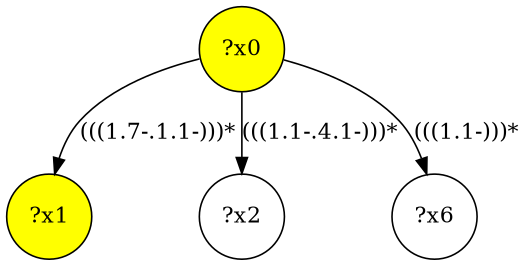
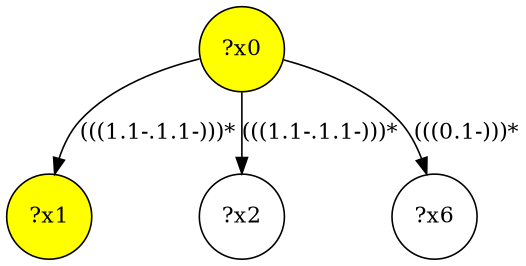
  digraph {
    node [shape=circle]
    n1 [fillcolor=yellow label="?x0" style="filled,"]
    n2 [fillcolor=yellow label="?x1" style="filled,"]
    n3 [label="?x2"]
    n4 [label="?x6"]
-   n1 -> n2 [label="(((1.7-.1.1-)))*"]
-   n1 -> n3 [label="(((1.1-.4.1-)))*"]
-   n1 -> n4 [label="(((1.1-)))*"]
+   n1 -> n2 [label="(((1.1-.1.1-)))*"]
+   n1 -> n3 [label="(((1.1-.1.1-)))*"]
+   n1 -> n4 [label="(((0.1-)))*"]
  }
